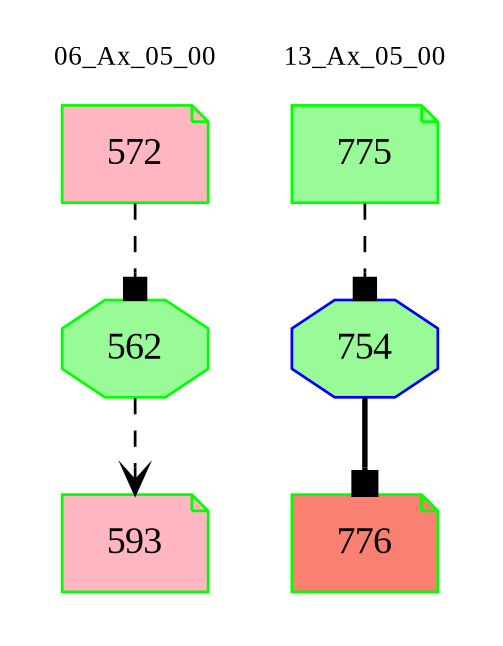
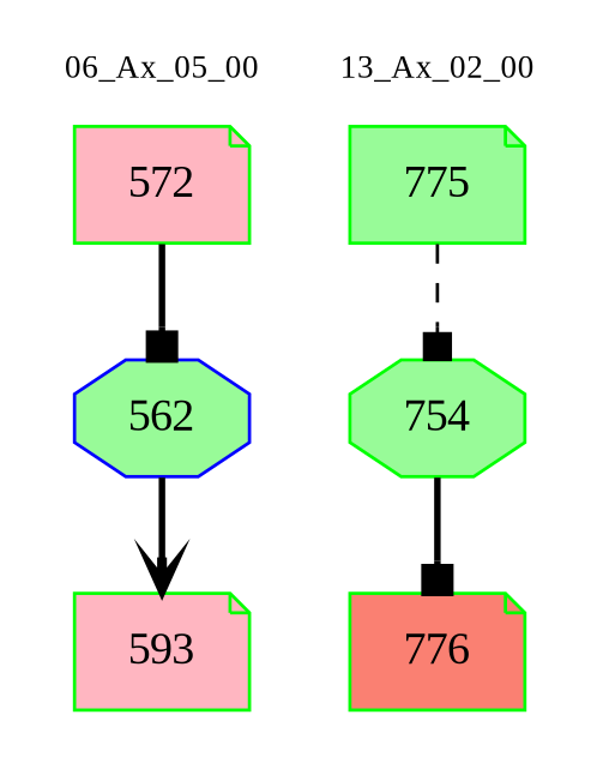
  digraph {
    fontname="Liberation Serif"
    node [color=green fillcolor=palegreen fontname="Liberation Serif" shape=note style=filled]
    edge [arrowhead=box color=black fontname="Liberation Serif" style=bold]
    n1 [fillcolor=lightpink label=572]
-   n2 [label=562 shape=octagon]
+   n2 [color=blue label=562 shape=octagon]
    n3 [fillcolor=lightpink label=593]
    n4 [label=775]
-   n5 [color=blue label=754 shape=octagon]
+   n5 [label=754 shape=octagon]
    n6 [fillcolor=salmon label=776]
    subgraph cluster_1 {
      color=white
      fontsize=10
      label="06_Ax_05_00"
      n1
      n2
      n3
    }
    subgraph cluster_2 {
      color=white
      fontsize=10
-     label="13_Ax_05_00"
+     label="13_Ax_02_00"
      n4
      n5
      n6
    }
-   n1 -> n2 [style=dashed]
-   n2 -> n3 [arrowhead=vee style=dashed]
+   n1 -> n2
+   n2 -> n3 [arrowhead=vee]
    n4 -> n5 [style=dashed]
    n5 -> n6
  }
